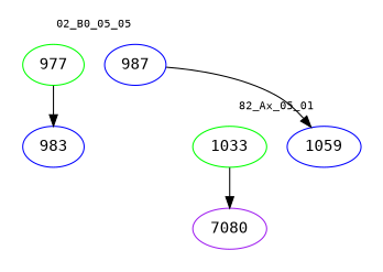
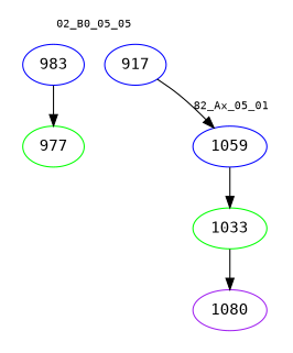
  digraph {
    fontname="DejaVu Sans Mono"
    node [color=blue fontname="DejaVu Sans Mono"]
    edge [color=black fontname="DejaVu Sans Mono"]
    n1 [label=1059]
    n2 [color=green label=1033]
-   n3 [color=purple label=7080]
-   n4 [label=987]
+   n3 [color=purple label=1080]
+   n4 [label=917]
    n5 [color=green label=977]
    n6 [label=983]
    subgraph cluster_1 {
      color=white
      fontsize=10
      label="82_Ax_05_01"
      n1
      n2
      n3
    }
    subgraph cluster_2 {
      color=white
      fontsize=10
      label="02_B0_05_05"
      n4
      n5
      n6
    }
+   n1 -> n2
    n2 -> n3
    n4 -> n1
-   n5 -> n6
+   n6 -> n5
  }
